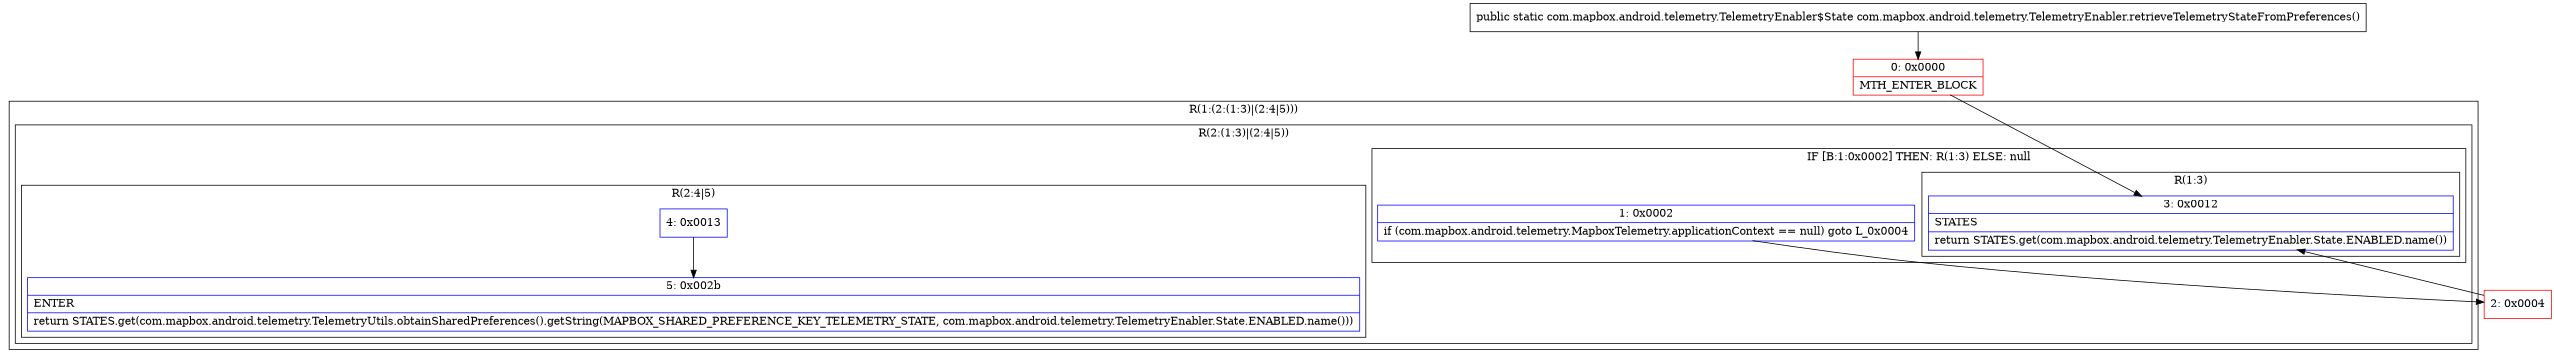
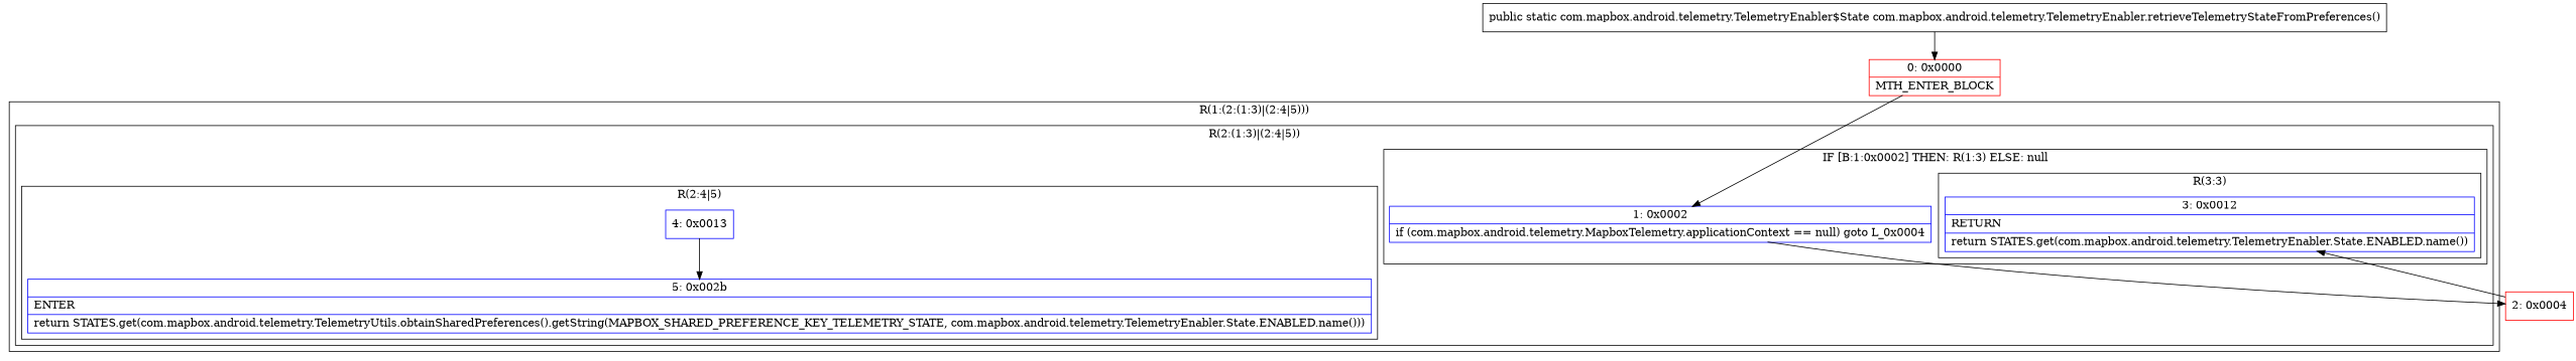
  digraph {
    node [color=blue shape=record]
-   n1 [label="{3\:\ 0x0012|STATES\l|return STATES.get(com.mapbox.android.telemetry.TelemetryEnabler.State.ENABLED.name())\l}"]
+   n1 [label="{3\:\ 0x0012|RETURN\l|return STATES.get(com.mapbox.android.telemetry.TelemetryEnabler.State.ENABLED.name())\l}"]
    n2 [label="{1\:\ 0x0002|if (com.mapbox.android.telemetry.MapboxTelemetry.applicationContext == null) goto L_0x0004\l}"]
    n3 [label="{4\:\ 0x0013}"]
    n4 [label="{5\:\ 0x002b|ENTER\l|return STATES.get(com.mapbox.android.telemetry.TelemetryUtils.obtainSharedPreferences().getString(MAPBOX_SHARED_PREFERENCE_KEY_TELEMETRY_STATE, com.mapbox.android.telemetry.TelemetryEnabler.State.ENABLED.name()))\l}"]
    n5 [color=red label="{2\:\ 0x0004}"]
    n6 [color=red label="{0\:\ 0x0000|MTH_ENTER_BLOCK\l}"]
    n7 [label="{public static com.mapbox.android.telemetry.TelemetryEnabler$State com.mapbox.android.telemetry.TelemetryEnabler.retrieveTelemetryStateFromPreferences() }" color=""]
    subgraph cluster_1 {
      label="R(1:(2:(1:3)|(2:4|5)))"
      subgraph cluster_2 {
        label="R(2:(1:3)|(2:4|5))"
        subgraph cluster_3 {
          label="IF [B:1:0x0002] THEN: R(1:3) ELSE: null"
          n2
          subgraph cluster_4 {
-           label="R(1:3)"
+           label="R(3:3)"
            n1
          }
        }
        subgraph cluster_5 {
          label="R(2:4|5)"
          n3
          n4
        }
      }
    }
    n2 -> n5
    n3 -> n4
    n5 -> n1
-   n6 -> n1
+   n6 -> n2
    n7 -> n6
  }
